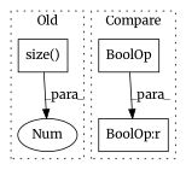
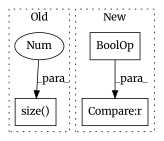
  digraph {
    fontname=Merriweather
    node [fontname=Merriweather shape=box]
    edge [fontname=Merriweather]
    n1 [a=75 l="7,1" label="size()" s="1110,1118"]
    n2 [a=76 l=1 label=Num s=1117 shape=ellipse]
    n3 [a=72 l=58 label=BoolOp s=734]
-   n4 [a=40 l=38 label="BoolOp:r" s=754]
+   n4 [a=40 l=38 label="Compare:r" s=754]
    subgraph cluster_1 {
      label=Old
      style=dotted
      n1
      n2
    }
    subgraph cluster_2 {
-     label=Compare
+     label=New
      style=dotted
      n3
      n4
    }
-   n1 -> n2 [label=_para_]
+   n2 -> n1 [label=_para_]
    n3 -> n4 [label=_para_]
  }
